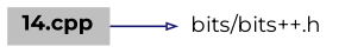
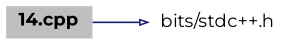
  digraph {
    rankdir=LR
    fontname=Montserrat
    node [fontname=Montserrat fontsize=12 shape=plaintext]
    n1 [color=black fillcolor=grey75 fontcolor=black height=0.2 label=<<b>14.cpp</b>> style=filled width=0.4]
-   n2 [color=grey75 height=0.2 label="bits/bits++.h" width=0.4]
+   n2 [color=grey75 height=0.2 label="bits/stdc++.h" width=0.4]
    n1 -> n2 [arrowhead=onormal arrowsize=0.5 arrowtail=open color=midnightblue fontname=Montserrat fontsize=15 labelfontsize=15 style=solid]
  }
